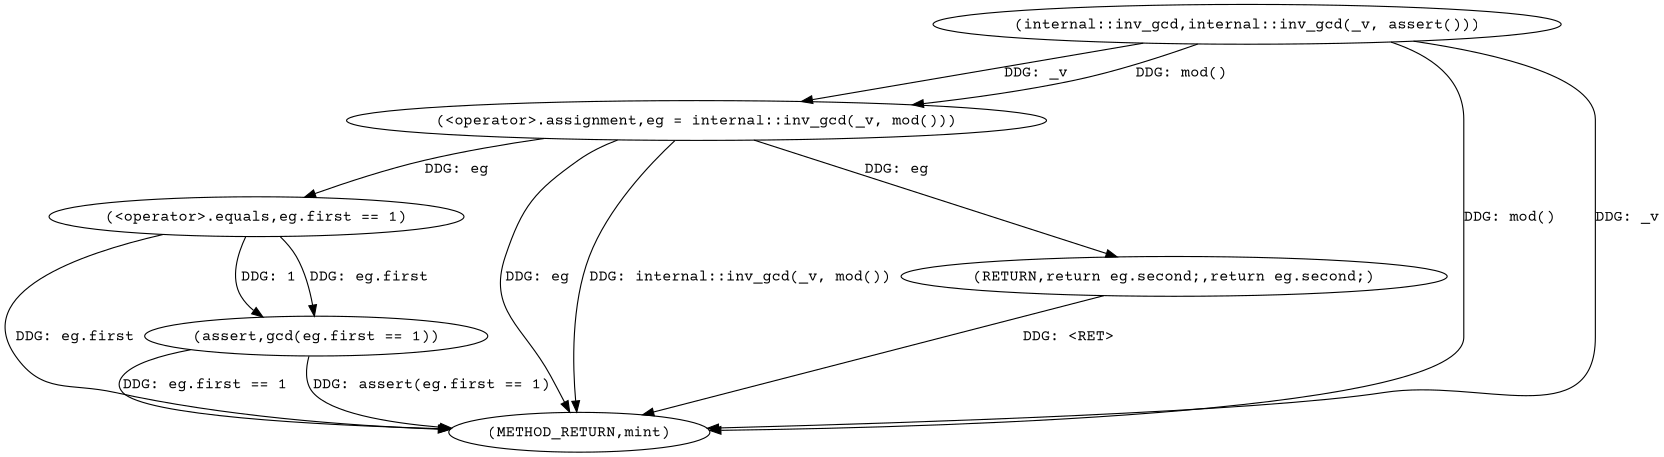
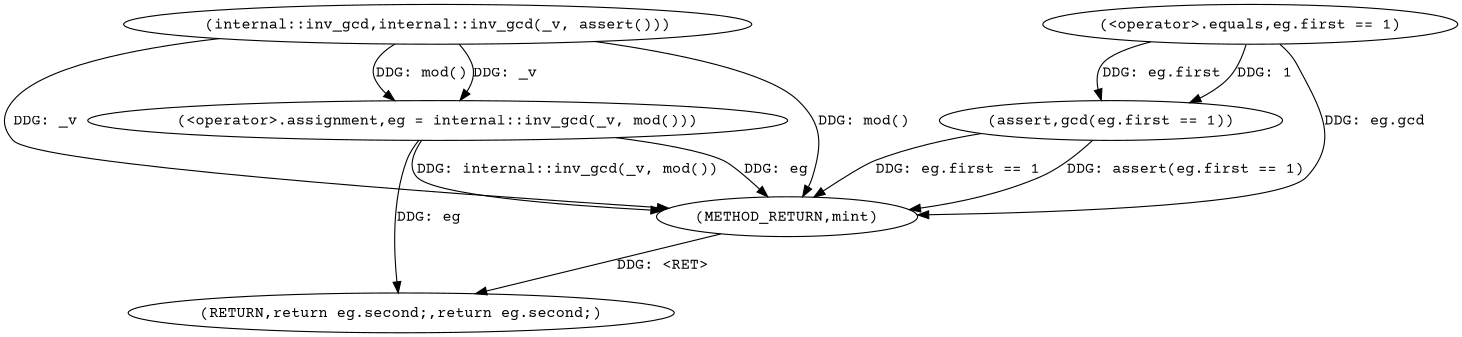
  digraph {
    fontname="Courier Prime"
    node [fontname="Courier Prime"]
    edge [fontname="Courier Prime"]
    n1 [label="(<operator>.assignment,eg = internal::inv_gcd(_v, mod()))"]
    n2 [label="(<operator>.equals,eg.first == 1)"]
    n3 [label="(METHOD_RETURN,mint)"]
    n4 [label="(RETURN,return eg.second;,return eg.second;)"]
    n5 [label="(internal::inv_gcd,internal::inv_gcd(_v, assert()))"]
    n6 [label="(assert,gcd(eg.first == 1))"]
-   n1 -> n2 [label="DDG: eg"]
    n1 -> n3 [label="DDG: eg"]
    n1 -> n3 [label="DDG: internal::inv_gcd(_v, mod())"]
    n1 -> n4 [label="DDG: eg"]
-   n2 -> n3 [label="DDG: eg.first"]
+   n2 -> n3 [label="DDG: eg.gcd"]
    n2 -> n6 [label="DDG: 1"]
    n2 -> n6 [label="DDG: eg.first"]
-   n4 -> n3 [label="DDG: <RET>"]
+   n3 -> n4 [label="DDG: <RET>"]
    n5 -> n1 [label="DDG: _v"]
    n5 -> n1 [label="DDG: mod()"]
    n5 -> n3 [label="DDG: mod()"]
    n5 -> n3 [label="DDG: _v"]
    n6 -> n3 [label="DDG: eg.first == 1"]
    n6 -> n3 [label="DDG: assert(eg.first == 1)"]
  }
